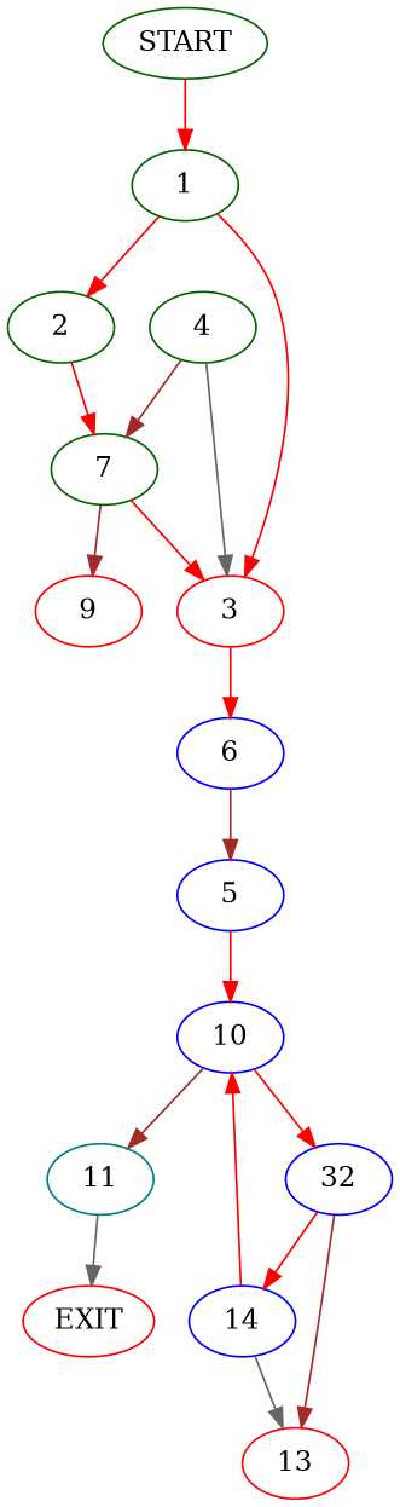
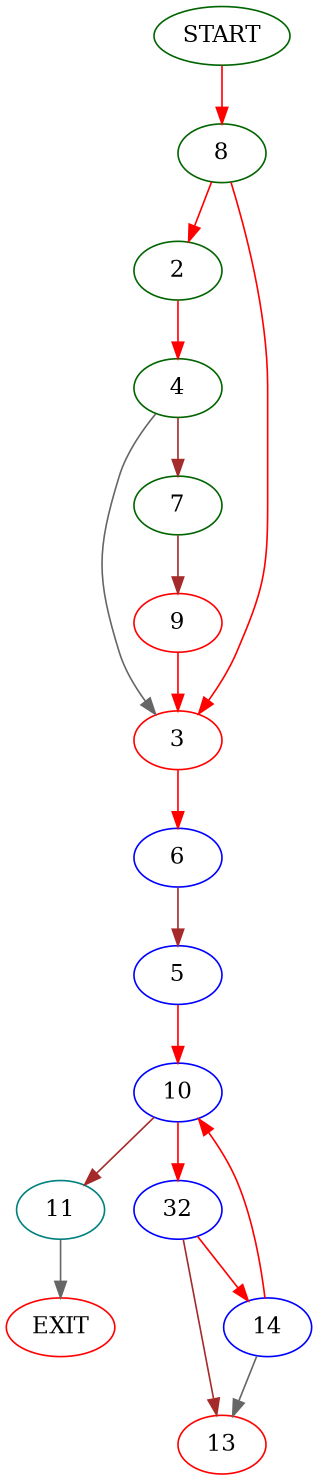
  digraph {
    node [color=darkgreen]
    edge [color=red]
    n1 [label=START]
-   1
+   1 [label=8]
    2
    3 [color=red]
    n5 [color=red label=EXIT]
    4
    6 [color=blue]
    7
    5 [color=blue]
    10 [color=blue]
    9 [color=red]
    11 [color=teal]
    n13 [color=blue label=32]
    13 [color=red]
    14 [color=blue]
    n1 -> 1
    1 -> 2
    1 -> 3
-   2 -> 7
+   2 -> 4
    3 -> 6
    4 -> 3 [color=gray40]
    4 -> 7 [color=brown]
    6 -> 5 [color=brown]
    7 -> 9 [color=brown]
    5 -> 10
    10 -> 11 [color=brown]
    10 -> n13
-   7 -> 3
+   9 -> 3
    11 -> n5 [color=gray40]
    n13 -> 13 [color=brown]
    n13 -> 14
    14 -> 10
    14 -> 13 [color=gray40]
  }
